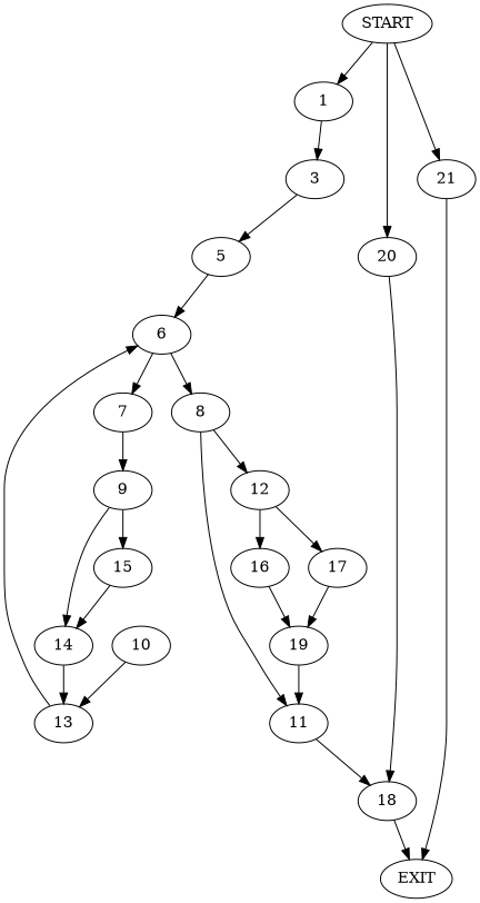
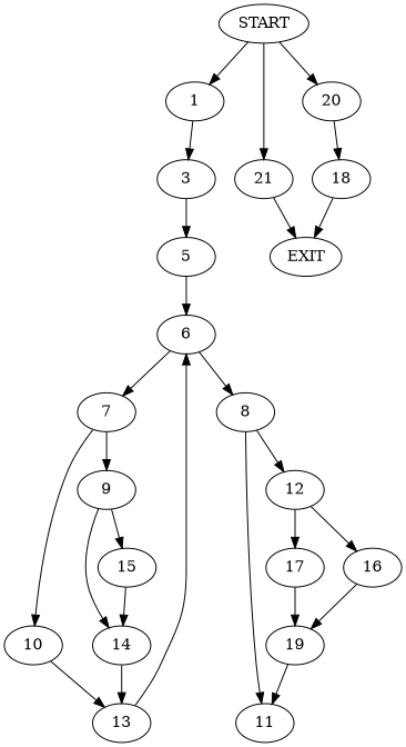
  digraph {
    n1 [label=START]
    1
    20
    21
    3
    18
    n7 [label=EXIT]
    5
    6
    7
    8
    9
    10
    11
    12
    14
    15
    13
    16
    17
    19
    n1 -> 1
    n1 -> 20
    n1 -> 21
    1 -> 3
    20 -> 18
    21 -> n7
    3 -> 5
    18 -> n7
    5 -> 6
    6 -> 7
    6 -> 8
    7 -> 9
+   7 -> 10
    8 -> 11
    8 -> 12
    9 -> 14
    9 -> 15
    10 -> 13
-   11 -> 18
    12 -> 16
    12 -> 17
    14 -> 13
    15 -> 14
    13 -> 6
    16 -> 19
    17 -> 19
    19 -> 11
  }
